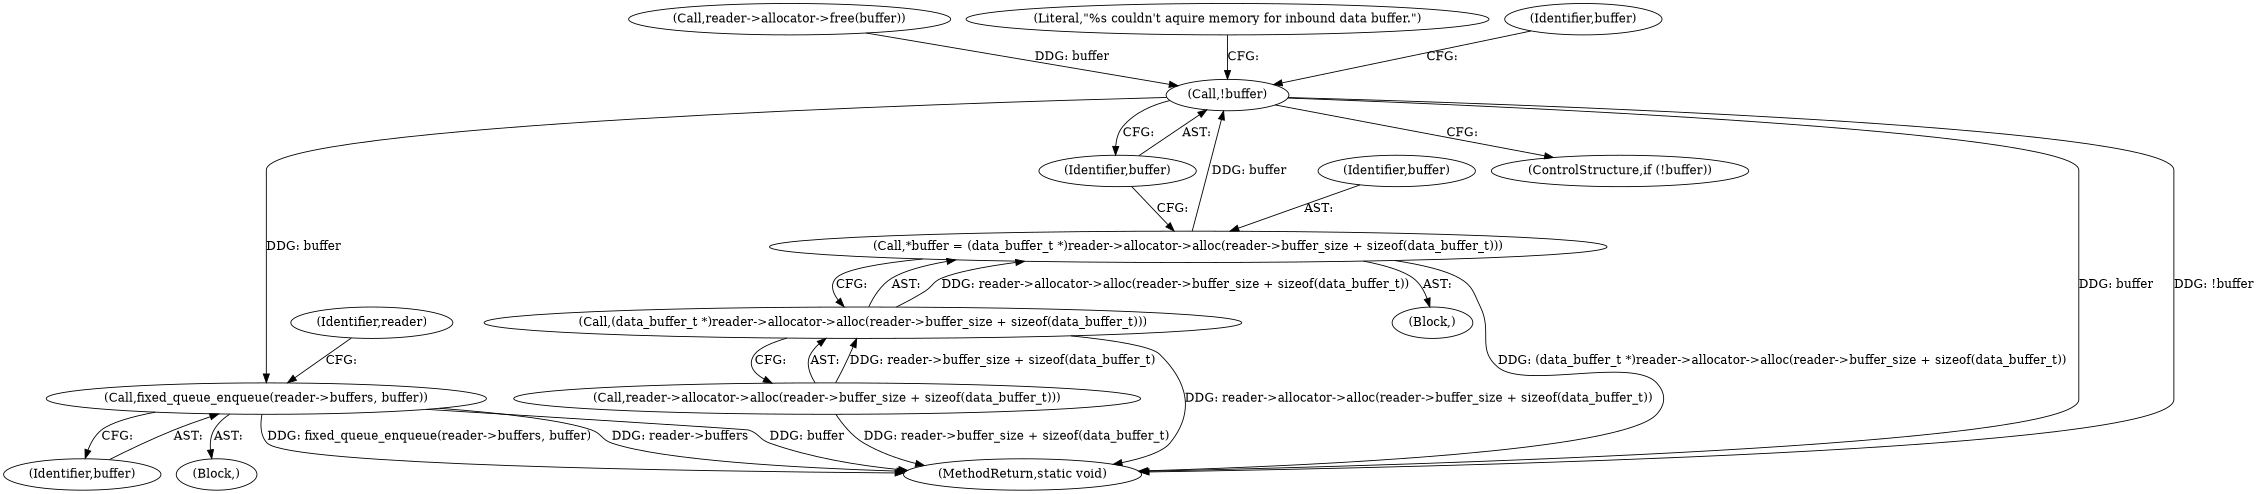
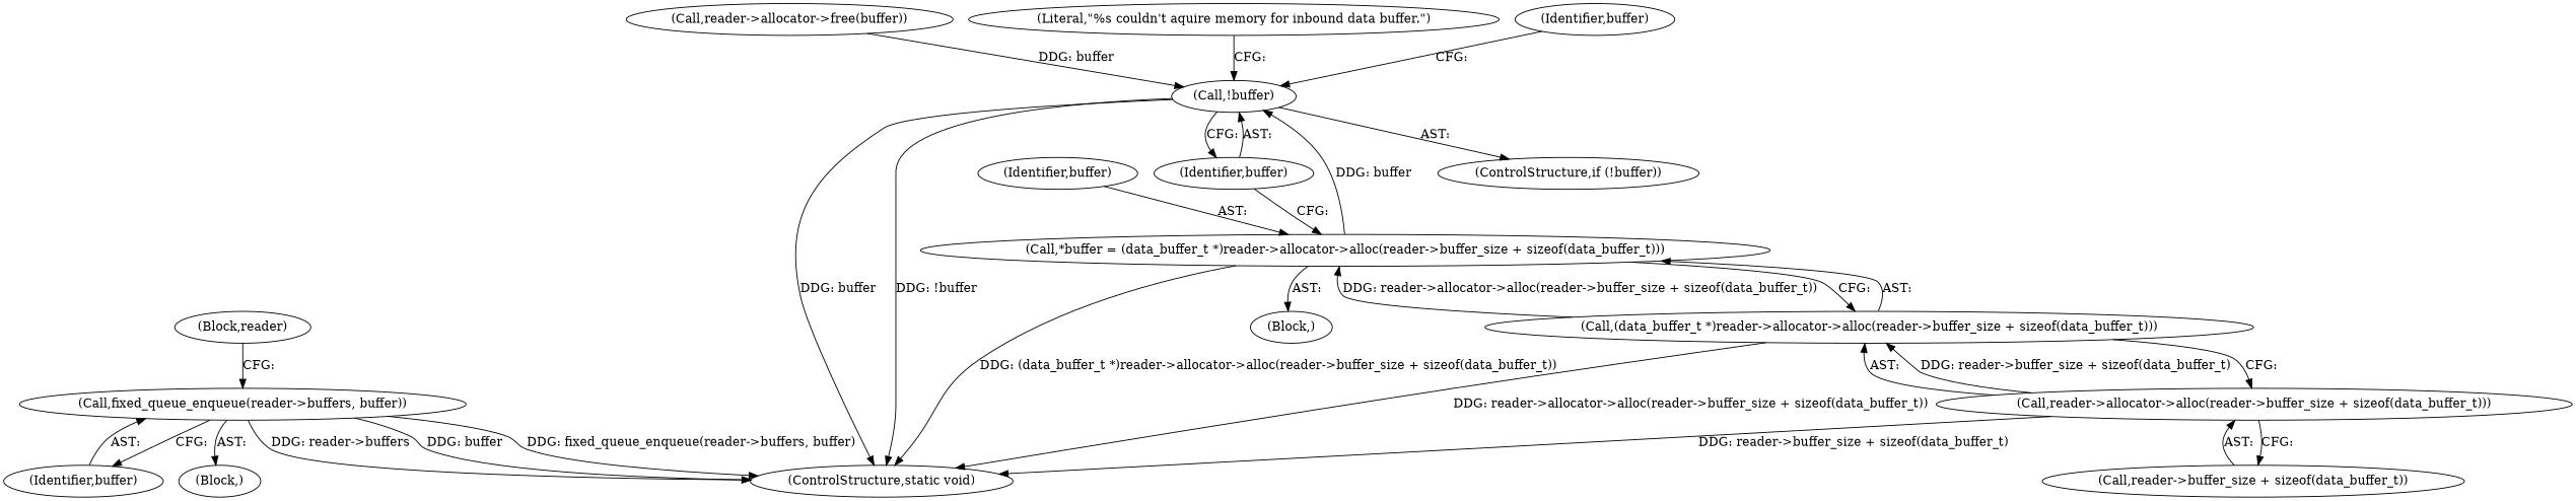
  digraph {
    n1 [label="(Call,fixed_queue_enqueue(reader->buffers, buffer))"]
-   n2 [label="(MethodReturn,static void)"]
+   n2 [label="(ControlStructure,static void)"]
    n3 [label="(Identifier,buffer)"]
    n4 [label="(Block,)"]
    n5 [label="(Call,!buffer)"]
    n6 [label="(ControlStructure,if (!buffer))"]
    n7 [label="(Identifier,buffer)"]
    n8 [label="(Call,reader->allocator->free(buffer))"]
    n9 [label="(Call,*buffer = (data_buffer_t *)reader->allocator->alloc(reader->buffer_size + sizeof(data_buffer_t)))"]
    n10 [label="(Call,(data_buffer_t *)reader->allocator->alloc(reader->buffer_size + sizeof(data_buffer_t)))"]
    n11 [label="(Block,)"]
    n12 [label="(Call,reader->allocator->alloc(reader->buffer_size + sizeof(data_buffer_t)))"]
-   n14 [label="(Identifier,reader)"]
+   n13 [label="(Call,reader->buffer_size + sizeof(data_buffer_t))"]
+   n14 [label="(Block,reader)"]
    n15 [label="(Identifier,buffer)"]
    n16 [label="(Literal,\"%s couldn't aquire memory for inbound data buffer.\")"]
    n17 [label="(Identifier,buffer)"]
    n1 -> n2 [label="DDG: fixed_queue_enqueue(reader->buffers, buffer)"]
    n1 -> n2 [label="DDG: reader->buffers"]
    n1 -> n2 [label="DDG: buffer"]
    n1 -> n3 [label="CFG: "]
    n1 -> n4 [label="AST: "]
    n3 -> n1 [label="AST: "]
-   n5 -> n1 [label="DDG: buffer"]
    n5 -> n2 [label="DDG: buffer"]
    n5 -> n2 [label="DDG: !buffer"]
-   n5 -> n6 [label="CFG: "]
+   n5 -> n6 [label="AST: "]
    n5 -> n7 [label="CFG: "]
    n7 -> n5 [label="AST: "]
    n7 -> n9 [label="CFG: "]
    n8 -> n5 [label="DDG: buffer"]
    n9 -> n2 [label="DDG: (data_buffer_t *)reader->allocator->alloc(reader->buffer_size + sizeof(data_buffer_t))"]
    n9 -> n5 [label="DDG: buffer"]
    n9 -> n10 [label="CFG: "]
    n9 -> n11 [label="AST: "]
    n10 -> n2 [label="DDG: reader->allocator->alloc(reader->buffer_size + sizeof(data_buffer_t))"]
    n10 -> n9 [label="AST: "]
    n10 -> n9 [label="DDG: reader->allocator->alloc(reader->buffer_size + sizeof(data_buffer_t))"]
    n10 -> n12 [label="CFG: "]
    n12 -> n2 [label="DDG: reader->buffer_size + sizeof(data_buffer_t)"]
    n12 -> n10 [label="AST: "]
    n12 -> n10 [label="DDG: reader->buffer_size + sizeof(data_buffer_t)"]
+   n12 -> n13 [label="CFG: "]
+   n13 -> n12 [label="AST: "]
    n14 -> n1 [label="CFG: "]
    n15 -> n9 [label="AST: "]
    n16 -> n5 [label="CFG: "]
    n17 -> n5 [label="CFG: "]
  }
